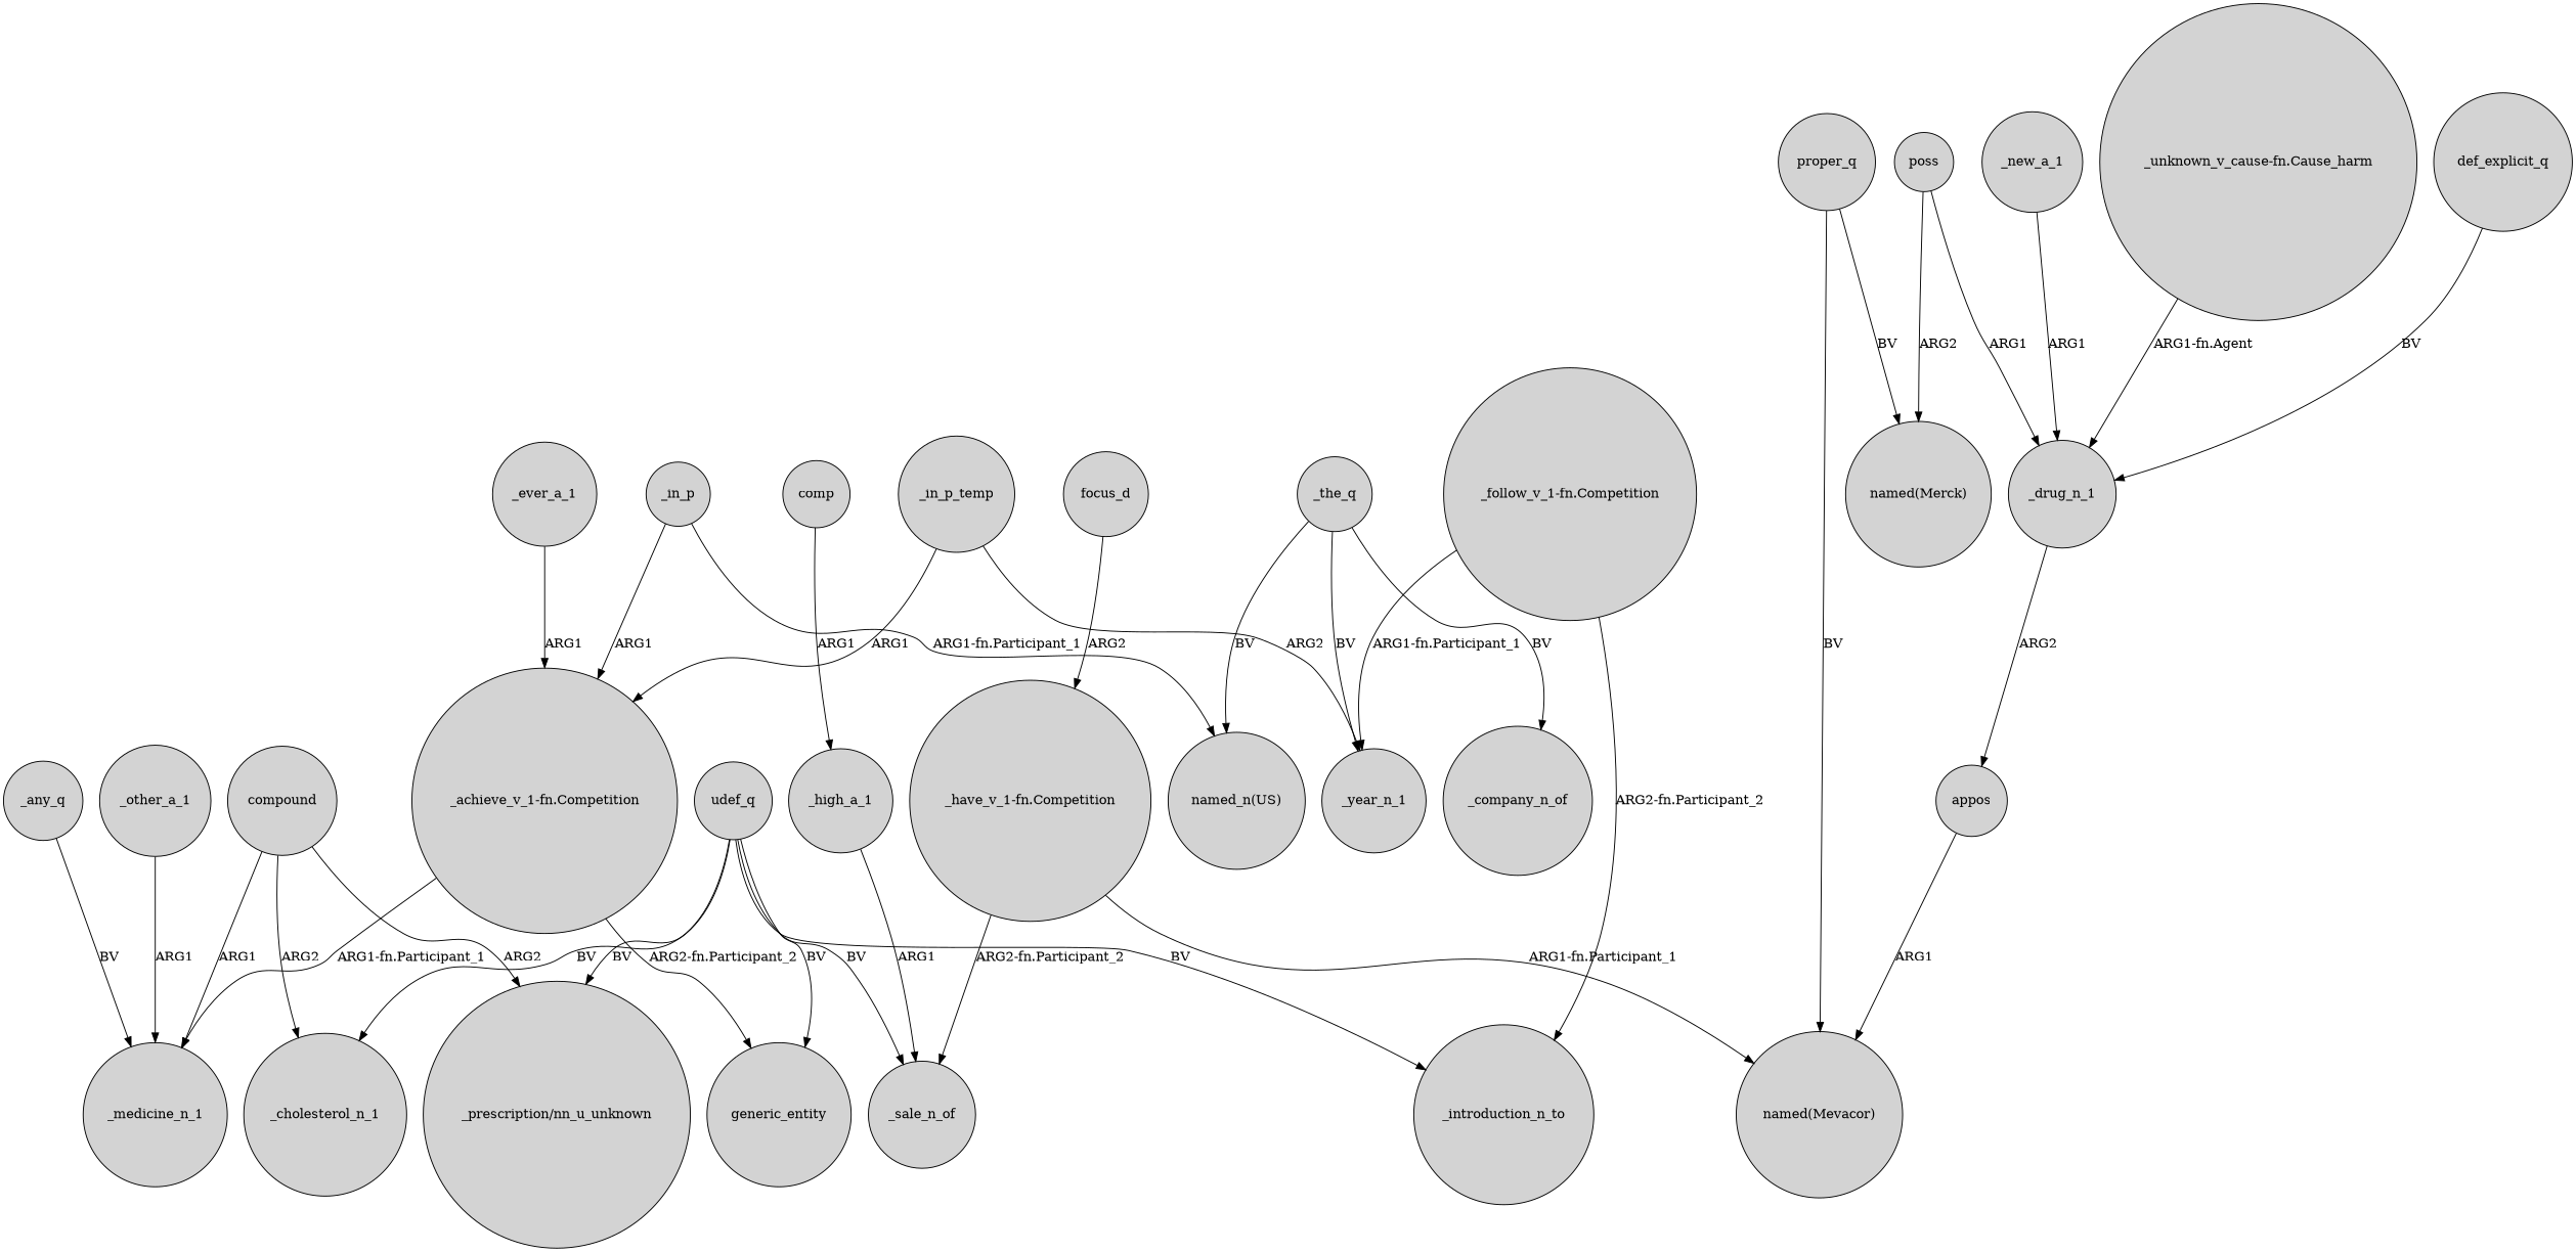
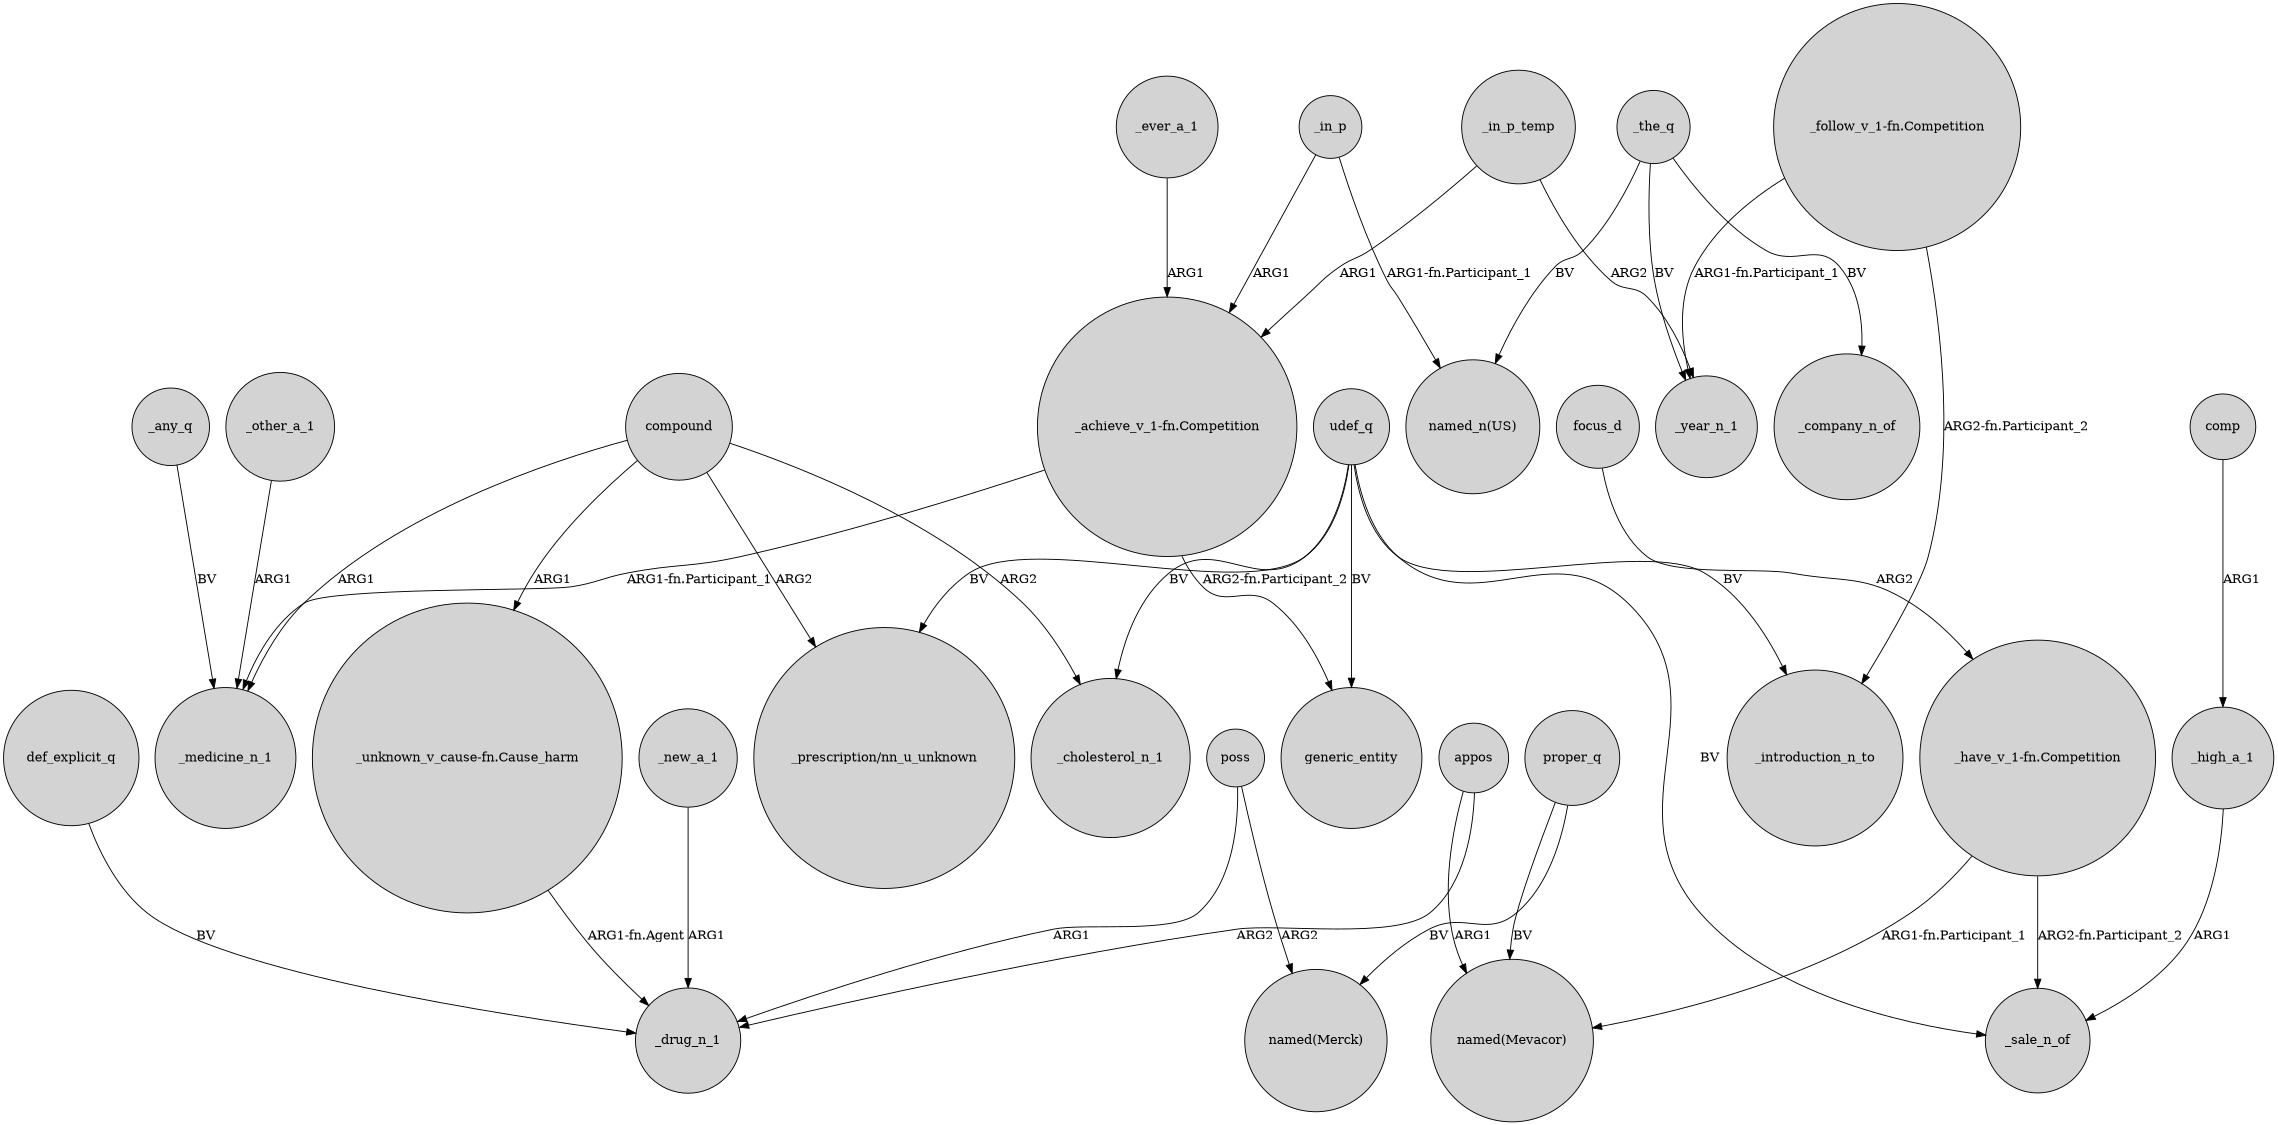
  digraph {
    node [shape=circle style=filled]
    "_achieve_v_1-fn.Competition"
    generic_entity
    _medicine_n_1
    _in_p
    "named_n(US)"
    compound
    "_prescription/nn_u_unknown"
    _cholesterol_n_1
    n9 [label="_unknown_v_cause-fn.Cause_harm"]
    _drug_n_1
    appos
    "named(Mevacor)"
    _the_q
    _year_n_1
    _company_n_of
    _high_a_1
    _sale_n_of
    focus_d
    "_have_v_1-fn.Competition"
    poss
    "named(Merck)"
    def_explicit_q
    udef_q
    _introduction_n_to
    comp
    proper_q
    _ever_a_1
    _in_p_temp
    _other_a_1
    _any_q
    _new_a_1
    "_follow_v_1-fn.Competition"
    "_achieve_v_1-fn.Competition" -> generic_entity [label="ARG2-fn.Participant_2"]
    "_achieve_v_1-fn.Competition" -> _medicine_n_1 [label="ARG1-fn.Participant_1"]
    _in_p -> "_achieve_v_1-fn.Competition" [label=ARG1]
    _in_p -> "named_n(US)" [label="ARG1-fn.Participant_1"]
    compound -> _medicine_n_1 [label=ARG1]
    compound -> "_prescription/nn_u_unknown" [label=ARG2]
    compound -> _cholesterol_n_1 [label=ARG2]
+   compound -> n9 [label=ARG1]
    n9 -> _drug_n_1 [label="ARG1-fn.Agent"]
-   _drug_n_1 -> appos [label=ARG2]
+   appos -> _drug_n_1 [label=ARG2]
    appos -> "named(Mevacor)" [label=ARG1]
    _the_q -> "named_n(US)" [label=BV]
    _the_q -> _year_n_1 [label=BV]
    _the_q -> _company_n_of [label=BV]
    _high_a_1 -> _sale_n_of [label=ARG1]
    focus_d -> "_have_v_1-fn.Competition" [label=ARG2]
    "_have_v_1-fn.Competition" -> "named(Mevacor)" [label="ARG1-fn.Participant_1"]
    "_have_v_1-fn.Competition" -> _sale_n_of [label="ARG2-fn.Participant_2"]
    poss -> _drug_n_1 [label=ARG1]
    poss -> "named(Merck)" [label=ARG2]
    def_explicit_q -> _drug_n_1 [label=BV]
    udef_q -> generic_entity [label=BV]
    udef_q -> "_prescription/nn_u_unknown" [label=BV]
    udef_q -> _cholesterol_n_1 [label=BV]
    udef_q -> _sale_n_of [label=BV]
    udef_q -> _introduction_n_to [label=BV]
    comp -> _high_a_1 [label=ARG1]
    proper_q -> "named(Mevacor)" [label=BV]
    proper_q -> "named(Merck)" [label=BV]
    _ever_a_1 -> "_achieve_v_1-fn.Competition" [label=ARG1]
    _in_p_temp -> "_achieve_v_1-fn.Competition" [label=ARG1]
    _in_p_temp -> _year_n_1 [label=ARG2]
    _other_a_1 -> _medicine_n_1 [label=ARG1]
    _any_q -> _medicine_n_1 [label=BV]
    _new_a_1 -> _drug_n_1 [label=ARG1]
    "_follow_v_1-fn.Competition" -> _year_n_1 [label="ARG1-fn.Participant_1"]
    "_follow_v_1-fn.Competition" -> _introduction_n_to [label="ARG2-fn.Participant_2"]
  }
